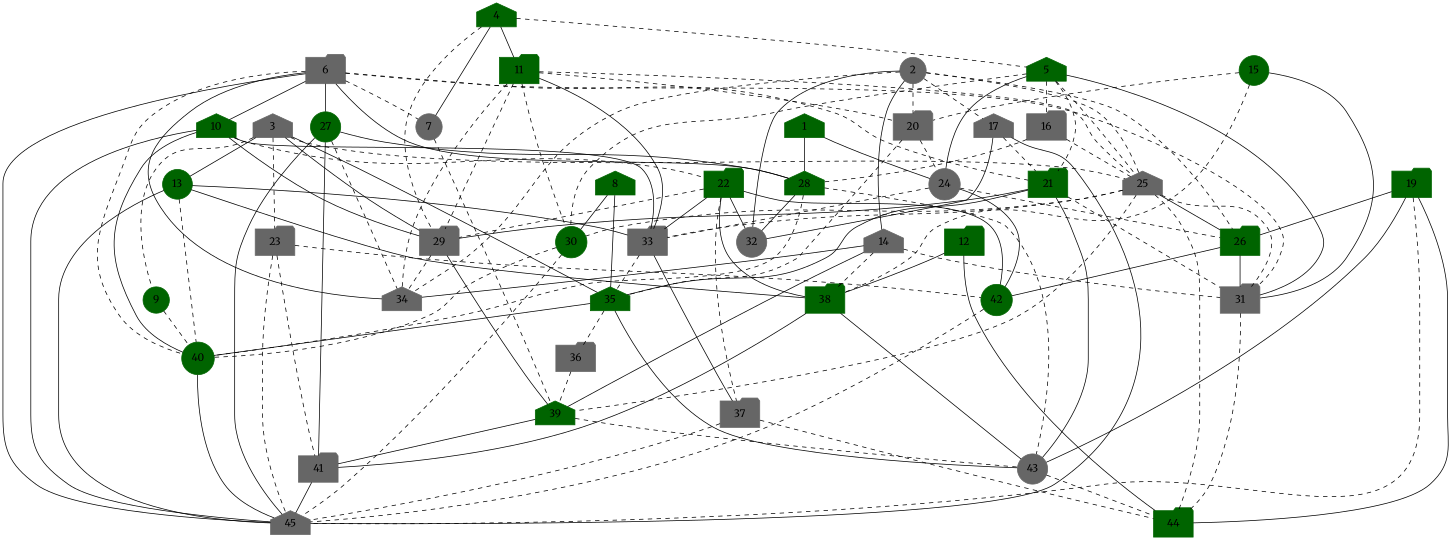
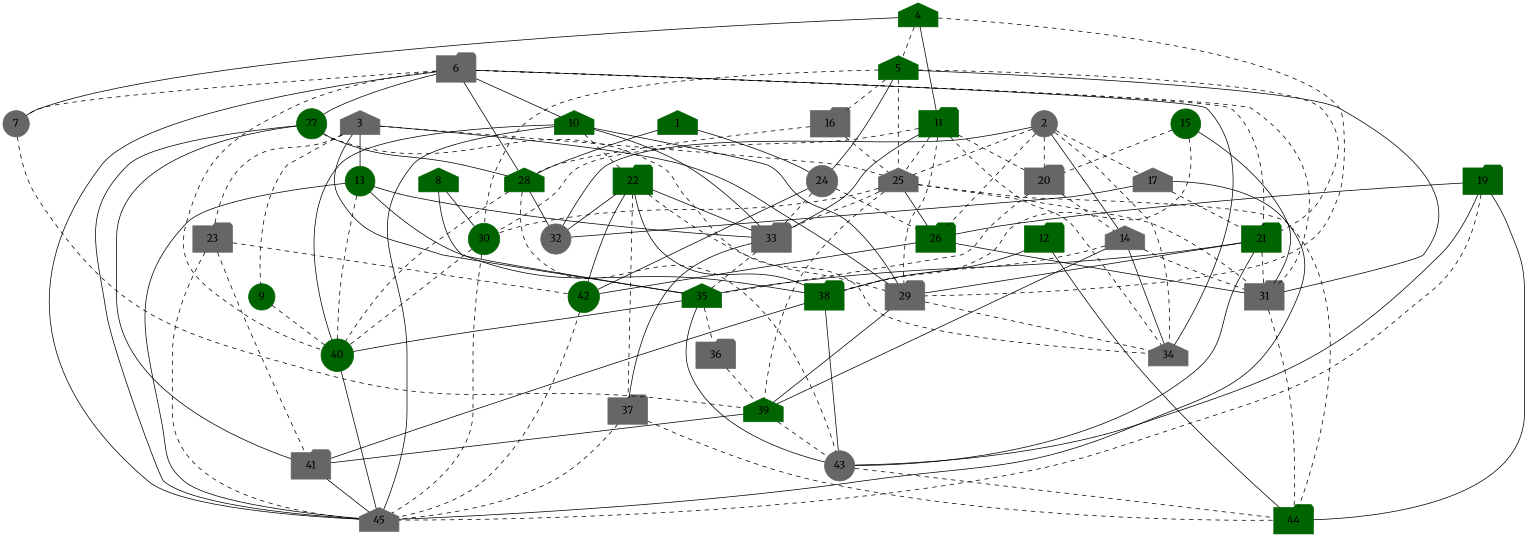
  graph {
    fontname=Merriweather
    node [color=darkgreen fontname=Merriweather shape=folder style=filled]
    edge [fontname=Merriweather style=dashed weight=1.0]
    1 [shape=house]
    24 [color=gray40 shape=circle]
    28 [shape=house]
    26
    33 [color=gray40]
    42 [shape=circle]
    32 [color=gray40 shape=circle]
    40 [shape=circle]
    43 [color=gray40 shape=circle]
    2 [color=gray40 shape=circle]
    14 [color=gray40 shape=house]
    17 [color=gray40 shape=house]
    20 [color=gray40]
    25 [color=gray40 shape=house]
    34 [color=gray40 shape=house]
    31 [color=gray40]
    39 [shape=house]
    38
    21
    45 [color=gray40 shape=house]
    35 [shape=house]
    30 [shape=circle]
    44
    3 [color=gray40 shape=house]
    9 [shape=circle]
    13 [shape=circle]
    23 [color=gray40]
    29 [color=gray40]
    41 [color=gray40]
    36 [color=gray40]
    4 [shape=house]
    5 [shape=house]
    7 [color=gray40 shape=circle]
    11
    16 [color=gray40]
    6 [color=gray40]
    10 [shape=house]
    27 [shape=circle]
    22
    8 [shape=house]
    37 [color=gray40]
    12
    15 [shape=circle]
    19
    1 -- 24 [style=solid]
    1 -- 28 [style=solid]
    24 -- 26
    24 -- 33
    24 -- 42 [style=solid]
    28 -- 32 [style=solid]
    28 -- 40
    28 -- 43
    26 -- 42 [style=solid]
    26 -- 31 [style=solid]
    33 -- 35
    33 -- 37 [style=solid]
    42 -- 45
    40 -- 45 [style=solid]
    43 -- 44
    2 -- 26
    2 -- 32 [style=solid]
    2 -- 14 [style=solid]
    2 -- 17
    2 -- 20
    2 -- 25
    2 -- 34
    14 -- 34 [style=solid]
    14 -- 31
    14 -- 39 [style=solid]
    14 -- 38
    17 -- 32 [style=solid]
    17 -- 21
    17 -- 45 [style=solid]
-   20 -- 24
+   20 -- 14
    20 -- 35
    25 -- 26 [style=solid]
    25 -- 33
    25 -- 31
    25 -- 39
    25 -- 30
    25 -- 44
    31 -- 44
    39 -- 43
    39 -- 41 [style=solid]
    38 -- 43 [style=solid]
    38 -- 41 [style=solid]
    21 -- 43 [style=solid]
    21 -- 31 [weight=2.0]
    21 -- 35 [style=solid]
    21 -- 29 [style=solid]
    35 -- 40 [style=solid]
    35 -- 43 [style=solid]
    35 -- 36
    30 -- 40
    30 -- 45
    3 -- 25
    3 -- 35 [style=solid]
    3 -- 9
    3 -- 13 [style=solid]
    3 -- 23
    3 -- 29 [style=solid]
    9 -- 40
    13 -- 33 [style=solid]
    13 -- 40
    13 -- 38 [style=solid weight=2.0]
    13 -- 45 [style=solid]
    23 -- 42
    23 -- 45
    23 -- 41
    29 -- 34
    29 -- 39 [style=solid weight=2.0]
    41 -- 45 [style=solid]
    36 -- 39
    4 -- 29
    4 -- 5
    4 -- 7 [style=solid]
    4 -- 11 [style=solid]
    5 -- 24 [style=solid]
    5 -- 25
    5 -- 31 [style=solid]
    5 -- 21
    5 -- 30
    5 -- 16
    7 -- 39
    11 -- 33 [style=solid]
    11 -- 20
    11 -- 25
    11 -- 34
    11 -- 30
    11 -- 29
    16 -- 28
    16 -- 25
    6 -- 28 [style=solid]
    6 -- 40
    6 -- 34 [style=solid]
    6 -- 31
    6 -- 21
    6 -- 45 [style=solid]
    6 -- 7
    6 -- 10 [style=solid]
    6 -- 27 [style=solid]
    10 -- 33 [style=solid]
    10 -- 40 [style=solid]
    10 -- 45 [style=solid]
    10 -- 29 [style=solid]
    10 -- 22
    27 -- 28 [style=solid]
    27 -- 34
    27 -- 45 [style=solid]
    27 -- 41 [style=solid]
    22 -- 33 [style=solid]
    22 -- 42 [style=solid]
    22 -- 32 [style=solid]
    22 -- 38 [style=solid]
    22 -- 29
    22 -- 37
    8 -- 35 [style=solid]
    8 -- 30 [style=solid]
    37 -- 45
    37 -- 44
    12 -- 38 [style=solid]
    12 -- 44 [style=solid]
    15 -- 20
    15 -- 31 [style=solid]
    15 -- 38
    19 -- 26 [style=solid]
    19 -- 43 [style=solid]
    19 -- 45
    19 -- 44 [style=solid]
  }
